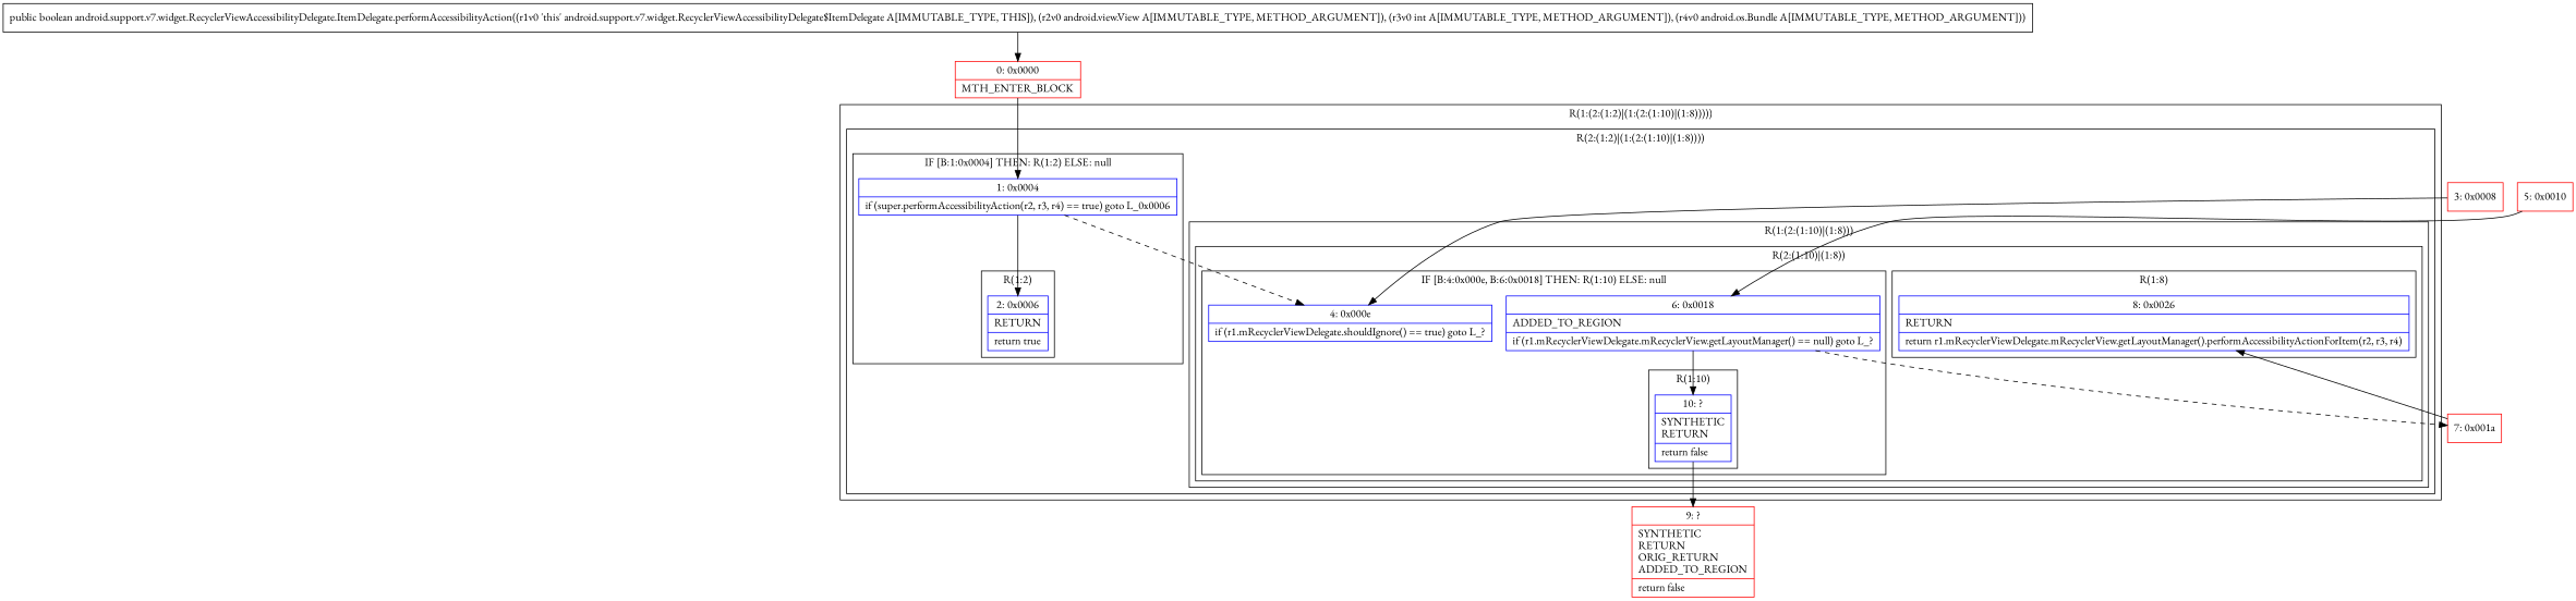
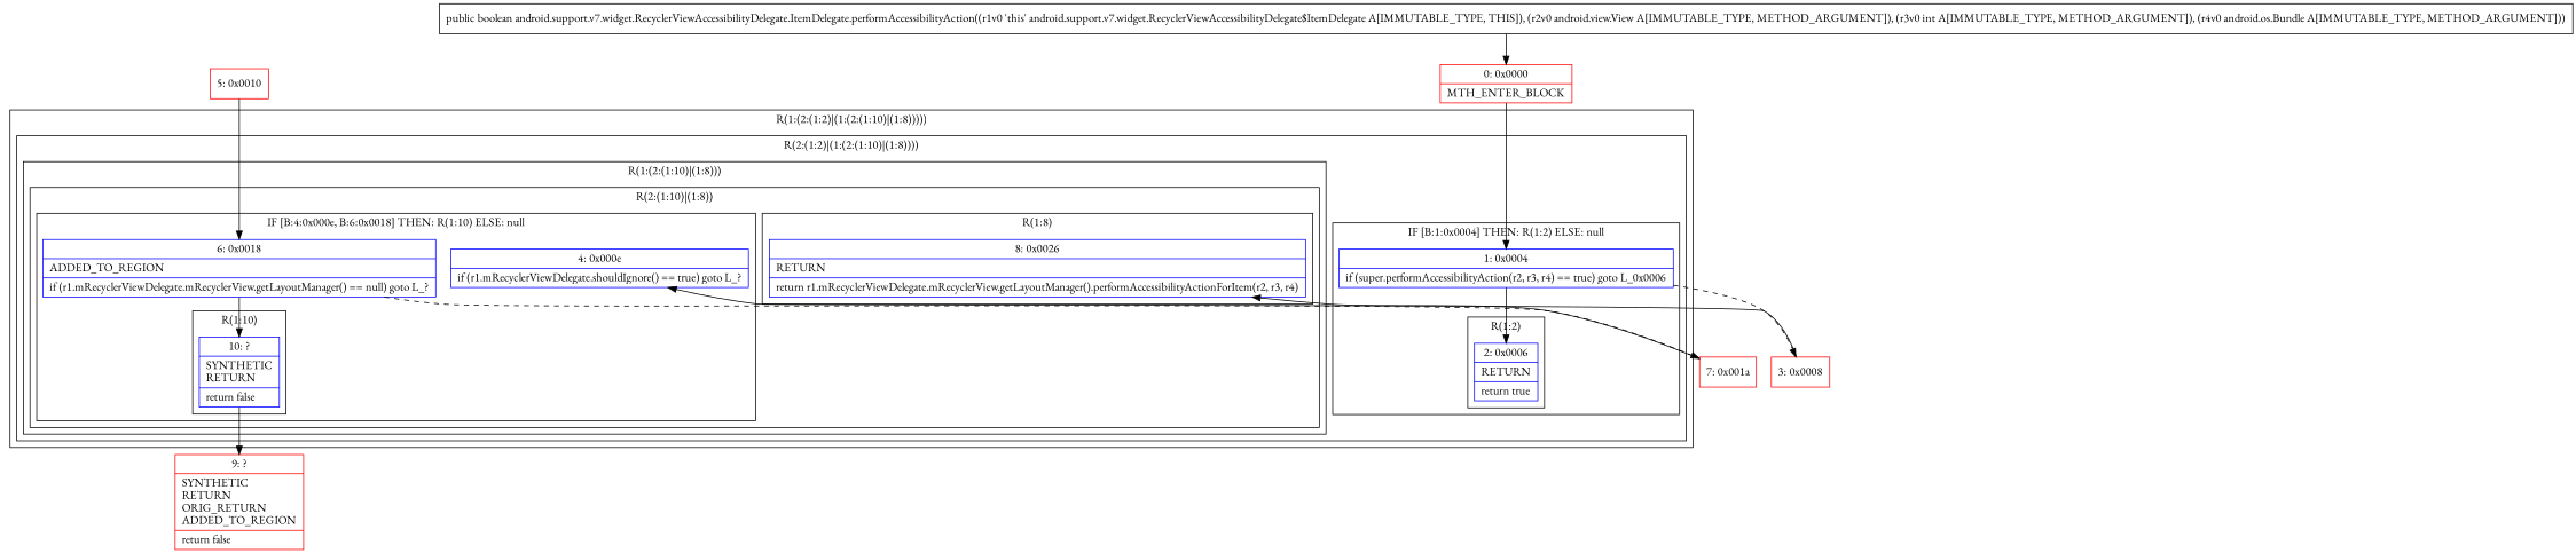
  digraph {
    fontname="EB Garamond"
    node [color=blue fontname="EB Garamond" shape=record]
    edge [fontname="EB Garamond"]
    n1 [label="{2\:\ 0x0006|RETURN\l|return true\l}"]
    n2 [label="{1\:\ 0x0004|if (super.performAccessibilityAction(r2, r3, r4) == true) goto L_0x0006\l}"]
    n3 [label="{10\:\ ?|SYNTHETIC\lRETURN\l|return false\l}"]
    n4 [label="{4\:\ 0x000e|if (r1.mRecyclerViewDelegate.shouldIgnore() == true) goto L_?\l}"]
    n5 [label="{6\:\ 0x0018|ADDED_TO_REGION\l|if (r1.mRecyclerViewDelegate.mRecyclerView.getLayoutManager() == null) goto L_?\l}"]
    n6 [label="{8\:\ 0x0026|RETURN\l|return r1.mRecyclerViewDelegate.mRecyclerView.getLayoutManager().performAccessibilityActionForItem(r2, r3, r4)\l}"]
    n7 [color=red label="{3\:\ 0x0008}"]
    n8 [color=red label="{9\:\ ?|SYNTHETIC\lRETURN\lORIG_RETURN\lADDED_TO_REGION\l|return false\l}"]
    n9 [color=red label="{7\:\ 0x001a}"]
    n10 [color=red label="{5\:\ 0x0010}"]
    n11 [color=red label="{0\:\ 0x0000|MTH_ENTER_BLOCK\l}"]
    n12 [label="{public boolean android.support.v7.widget.RecyclerViewAccessibilityDelegate.ItemDelegate.performAccessibilityAction((r1v0 'this' android.support.v7.widget.RecyclerViewAccessibilityDelegate$ItemDelegate A[IMMUTABLE_TYPE, THIS]), (r2v0 android.view.View A[IMMUTABLE_TYPE, METHOD_ARGUMENT]), (r3v0 int A[IMMUTABLE_TYPE, METHOD_ARGUMENT]), (r4v0 android.os.Bundle A[IMMUTABLE_TYPE, METHOD_ARGUMENT])) }" color=""]
    subgraph cluster_1 {
      label="R(1:(2:(1:2)|(1:(2:(1:10)|(1:8)))))"
      subgraph cluster_2 {
        label="R(2:(1:2)|(1:(2:(1:10)|(1:8))))"
        subgraph cluster_3 {
          label="IF [B:1:0x0004] THEN: R(1:2) ELSE: null"
          n2
          subgraph cluster_4 {
            label="R(1:2)"
            n1
          }
        }
        subgraph cluster_5 {
          label="R(1:(2:(1:10)|(1:8)))"
          subgraph cluster_6 {
            label="R(2:(1:10)|(1:8))"
            subgraph cluster_7 {
              label="IF [B:4:0x000e, B:6:0x0018] THEN: R(1:10) ELSE: null"
              n4
              n5
              subgraph cluster_8 {
                label="R(1:10)"
                n3
              }
            }
            subgraph cluster_9 {
              label="R(1:8)"
              n6
            }
          }
        }
      }
    }
    n2 -> n1
-   n2 -> n4 [style=dashed]
+   n2 -> n7 [style=dashed]
    n3 -> n8
    n5 -> n3
    n5 -> n9 [style=dashed]
    n7 -> n4
    n9 -> n6
    n10 -> n5
    n11 -> n2
    n12 -> n11
  }
